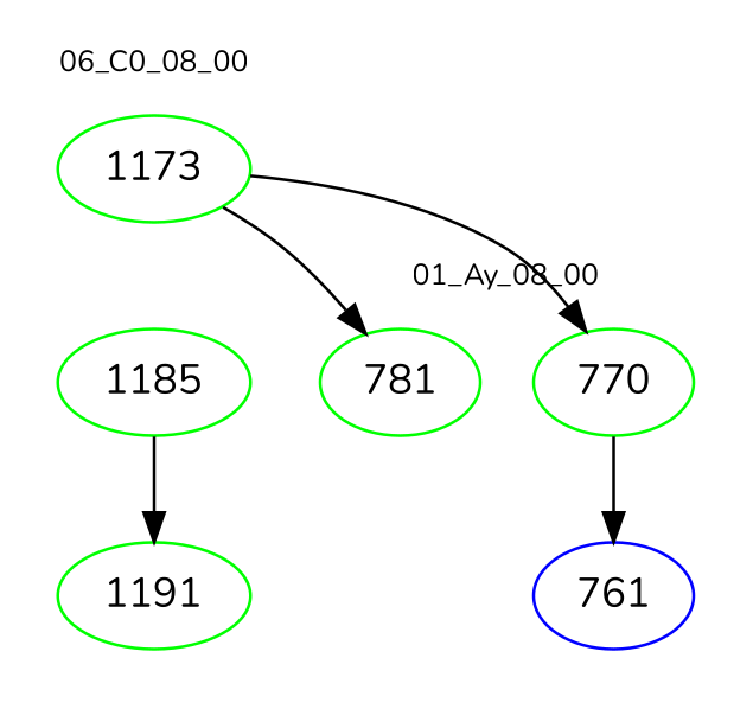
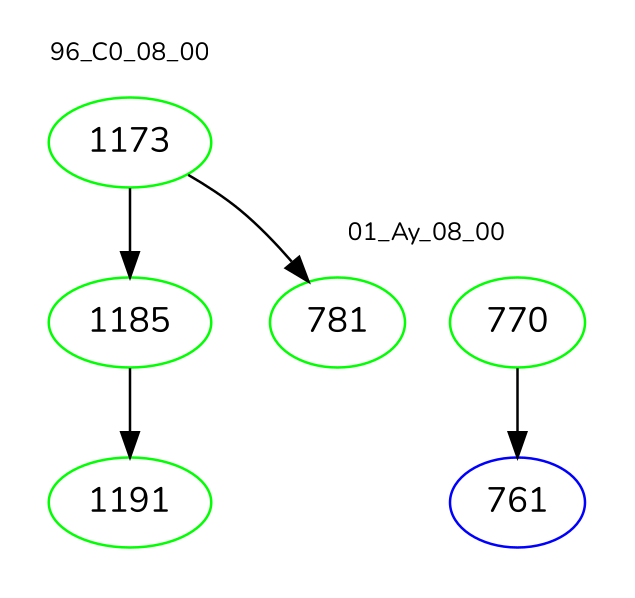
  digraph {
    fontname=Nunito
    node [color=green fontname=Nunito]
    edge [color=black fontname=Nunito]
    n1 [label=770]
    n2 [color=blue label=761]
    n3 [label=781]
    n4 [label=1173]
    n5 [label=1185]
    n6 [label=1191]
    subgraph cluster_1 {
      color=white
      fontsize=10
      label="01_Ay_08_00"
      n1
      n2
      n3
    }
    subgraph cluster_2 {
      color=white
      fontsize=10
-     label="06_C0_08_00"
+     label="96_C0_08_00"
      n4
      n5
      n6
    }
    n1 -> n2
    n4 -> n3
-   n4 -> n1
+   n4 -> n5
    n5 -> n6
  }
